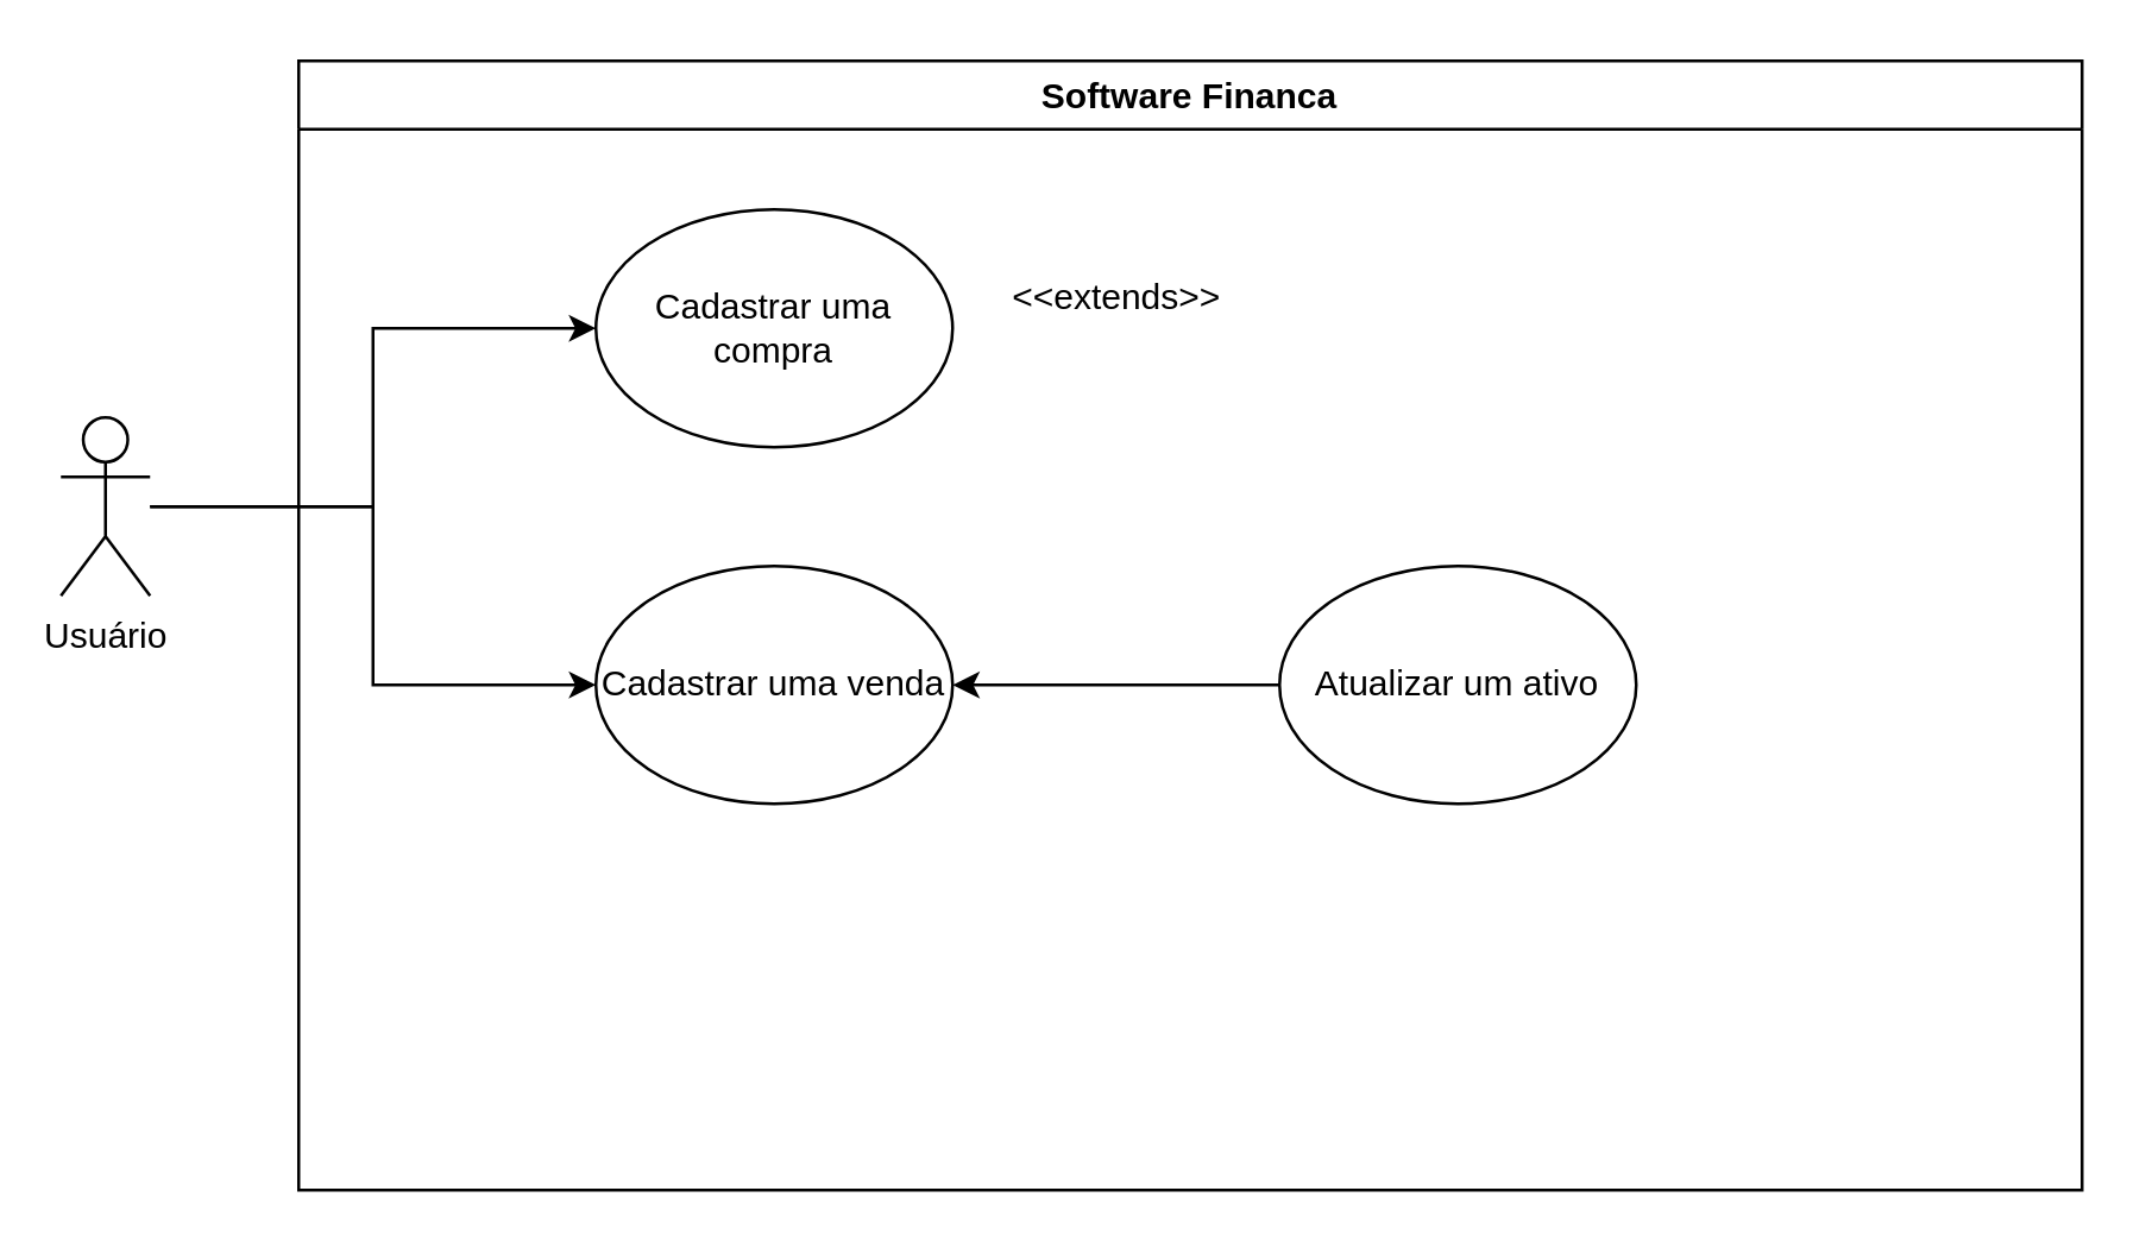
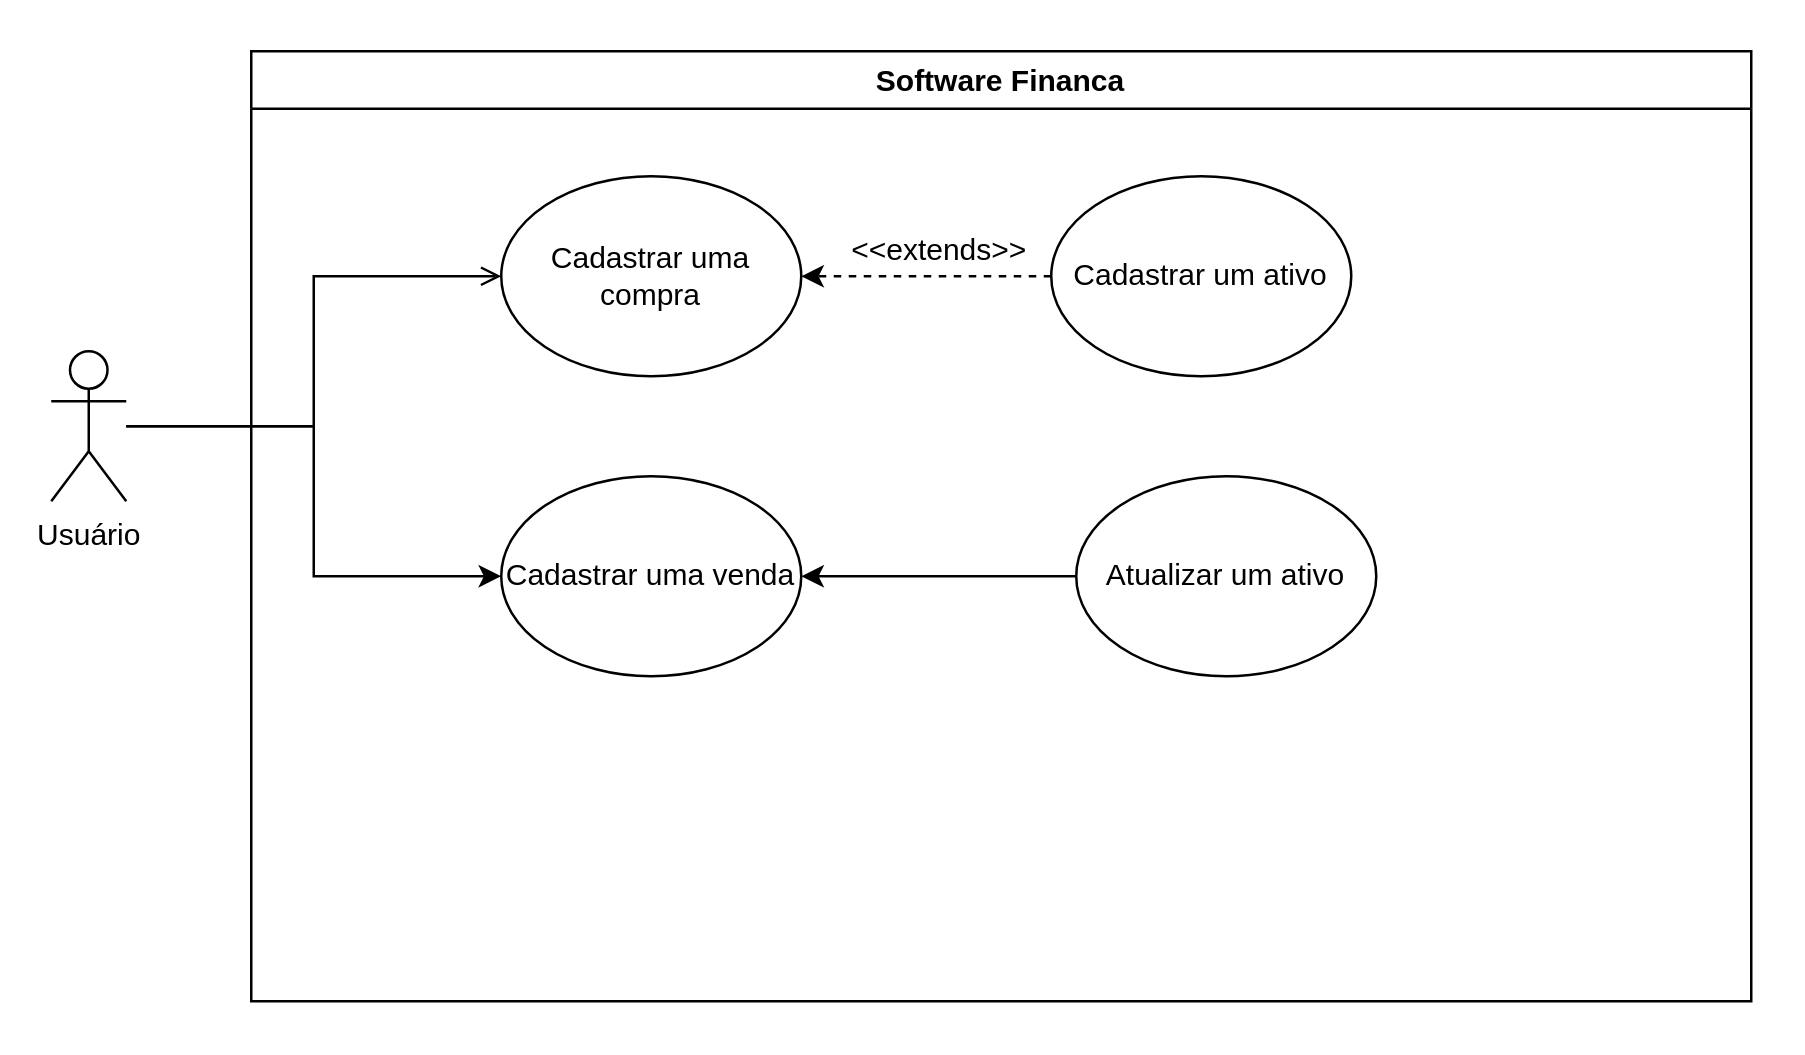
  <mxCell id="0" />
  <mxCell id="1" parent="0" />
- <mxCell id="2" style="edgeStyle=orthogonalEdgeStyle;rounded=0;orthogonalLoop=1;jettySize=auto;html=1;" parent="1" source="4" target="6" edge="1"><mxGeometry relative="1" as="geometry" /></mxCell>
+ <mxCell id="2" style="edgeStyle=orthogonalEdgeStyle;rounded=0;orthogonalLoop=1;jettySize=auto;html=1;endArrow=open;" parent="1" source="4" target="6" edge="1"><mxGeometry relative="1" as="geometry" /></mxCell>
  <mxCell id="3" style="edgeStyle=orthogonalEdgeStyle;rounded=0;orthogonalLoop=1;jettySize=auto;html=1;" parent="1" source="4" target="10" edge="1"><mxGeometry relative="1" as="geometry" /></mxCell>
  <mxCell id="4" value="Usuário" style="shape=umlActor;verticalLabelPosition=bottom;verticalAlign=top;html=1;outlineConnect=0;" parent="1" vertex="1"><mxGeometry x="20" y="140" width="30" height="60" as="geometry" /></mxCell>
  <mxCell id="5" value="Software Financa" style="swimlane;startSize=23;" parent="1" vertex="1"><mxGeometry x="100" y="20" width="600" height="380" as="geometry" /></mxCell>
  <mxCell id="6" value="Cadastrar uma compra" style="ellipse;whiteSpace=wrap;html=1;" parent="5" vertex="1"><mxGeometry x="100" y="50" width="120" height="80" as="geometry" /></mxCell>
  <mxCell id="7" value="&amp;lt;&amp;lt;extends&amp;gt;&amp;gt;" style="text;html=1;align=center;verticalAlign=middle;resizable=0;points=[];autosize=1;strokeColor=none;fillColor=none;" parent="5" vertex="1"><mxGeometry x="230" y="70" width="90" height="20" as="geometry" /></mxCell>
+ <mxCell id="8" value="Cadastrar um ativo" style="ellipse;whiteSpace=wrap;html=1;" parent="5" vertex="1"><mxGeometry x="320" y="50" width="120" height="80" as="geometry" /></mxCell>
+ <mxCell id="9" style="edgeStyle=orthogonalEdgeStyle;rounded=0;orthogonalLoop=1;jettySize=auto;html=1;entryX=1;entryY=0.5;entryDx=0;entryDy=0;dashed=1;" parent="5" source="8" target="6" edge="1"><mxGeometry relative="1" as="geometry" /></mxCell>
  <mxCell id="10" value="Cadastrar uma venda" style="ellipse;whiteSpace=wrap;html=1;" parent="5" vertex="1"><mxGeometry x="100" y="170" width="120" height="80" as="geometry" /></mxCell>
  <mxCell id="11" value="Atualizar um ativo" style="ellipse;whiteSpace=wrap;html=1;" parent="5" vertex="1"><mxGeometry x="330" y="170" width="120" height="80" as="geometry" /></mxCell>
  <mxCell id="12" style="edgeStyle=orthogonalEdgeStyle;rounded=0;orthogonalLoop=1;jettySize=auto;html=1;entryX=1;entryY=0.5;entryDx=0;entryDy=0;dashed=0;" parent="5" source="11" target="10" edge="1"><mxGeometry relative="1" as="geometry"><mxPoint x="230" y="200" as="targetPoint" /></mxGeometry></mxCell>
